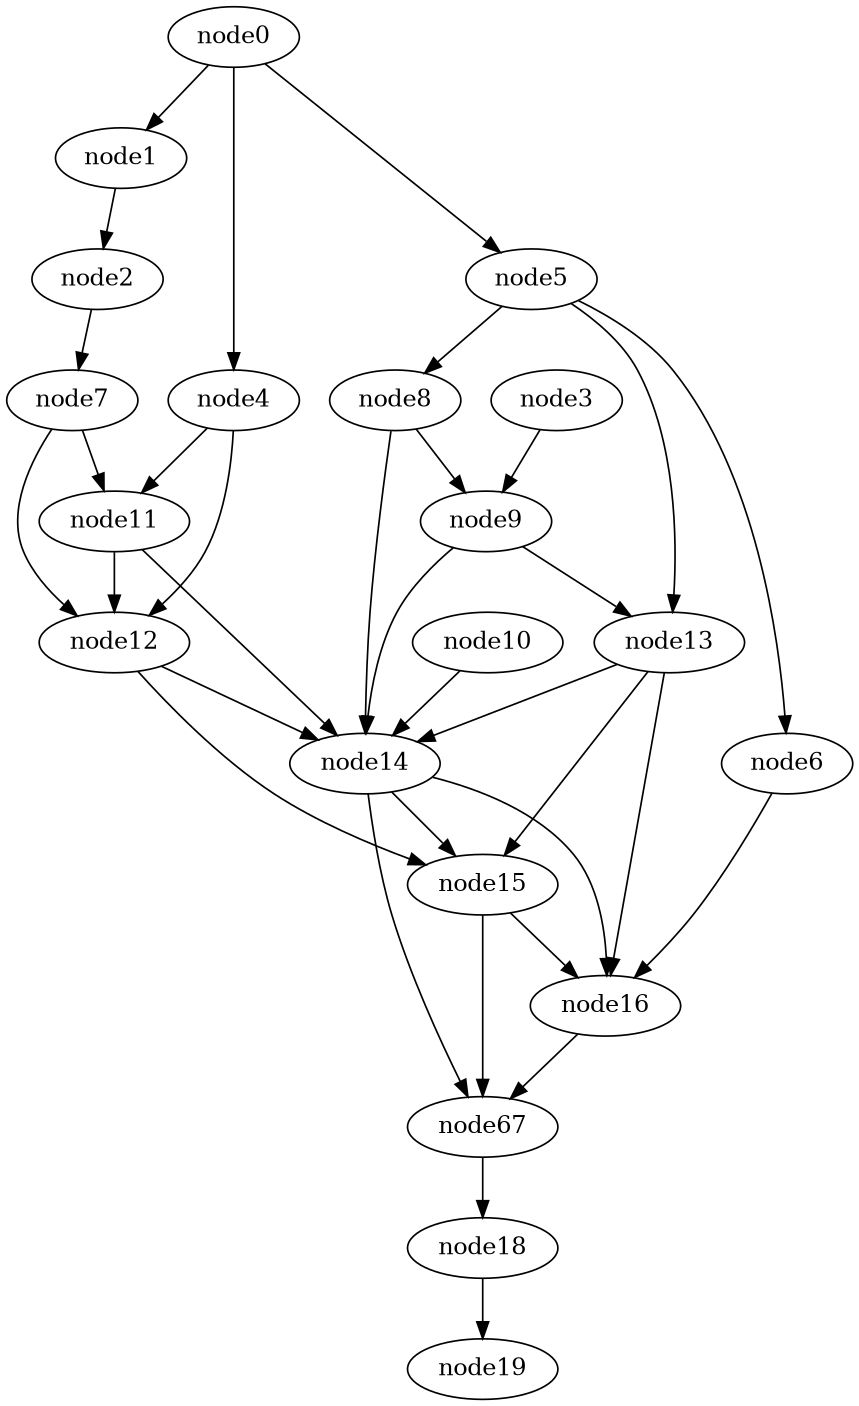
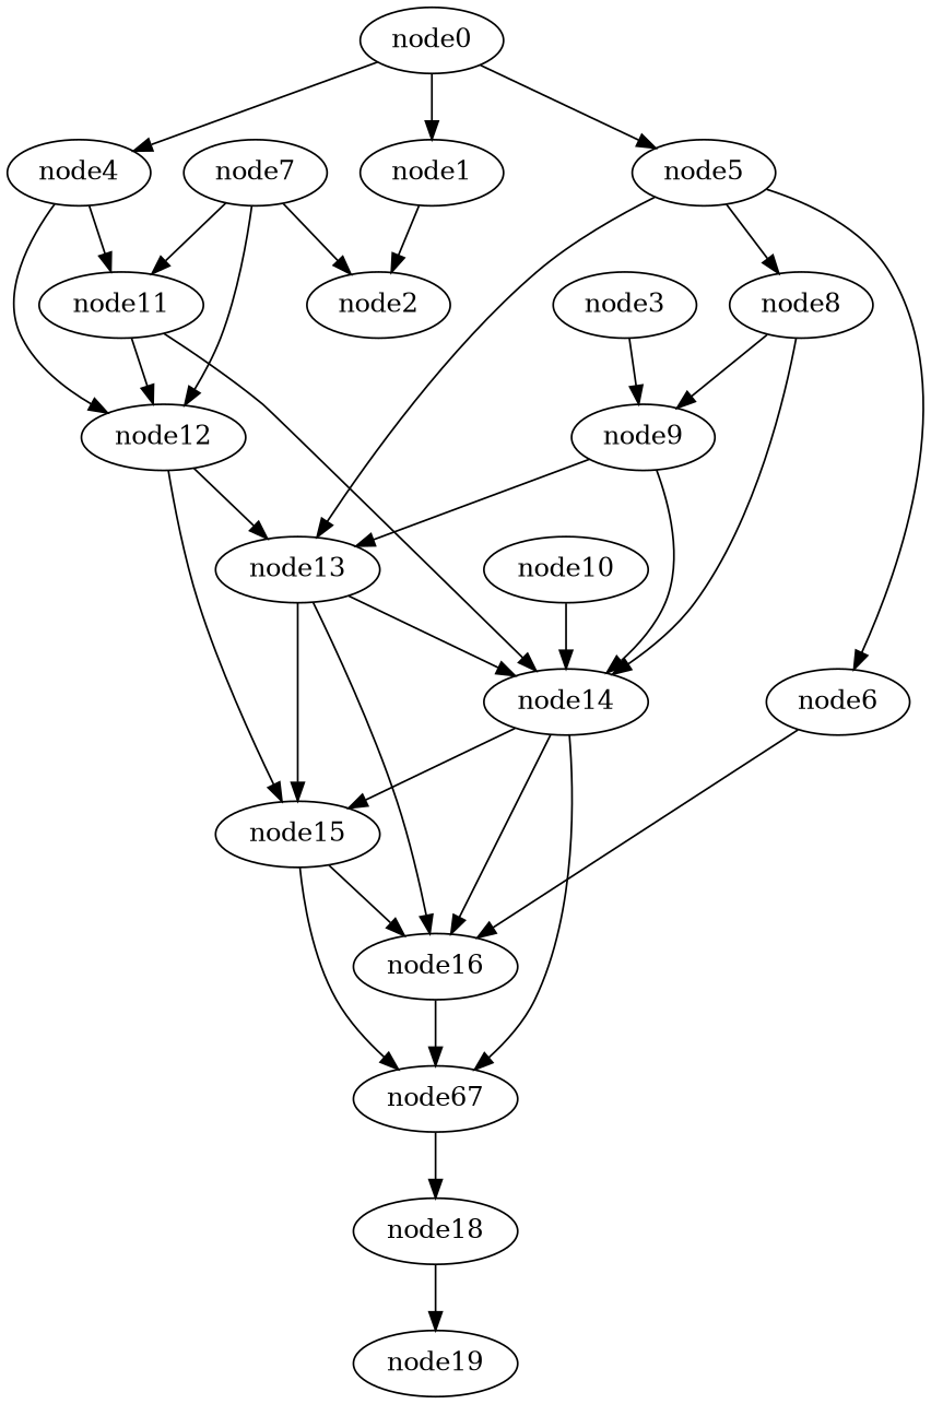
  digraph {
    node18
    node19
    n3 [label=node67]
    node16
    node15
    node14
    node13
    node12
    node11
    node10
    node9
    node8
    node7
    node6
    node5
    node4
    node3
    node2
    node1
    node0
    node18 -> node19
    n3 -> node18
    node16 -> n3
    node15 -> n3
    node15 -> node16
    node14 -> n3
    node14 -> node16
    node14 -> node15
    node13 -> node16
    node13 -> node15
    node13 -> node14
    node12 -> node15
-   node12 -> node14
+   node12 -> node13
    node11 -> node14
    node11 -> node12
    node10 -> node14
    node9 -> node14
    node9 -> node13
    node8 -> node14
    node8 -> node9
    node7 -> node12
    node7 -> node11
    node6 -> node16
    node5 -> node13
    node5 -> node8
    node5 -> node6
    node4 -> node12
    node4 -> node11
    node3 -> node9
-   node2 -> node7
+   node7 -> node2
    node1 -> node2
    node0 -> node5
    node0 -> node4
    node0 -> node1
  }
